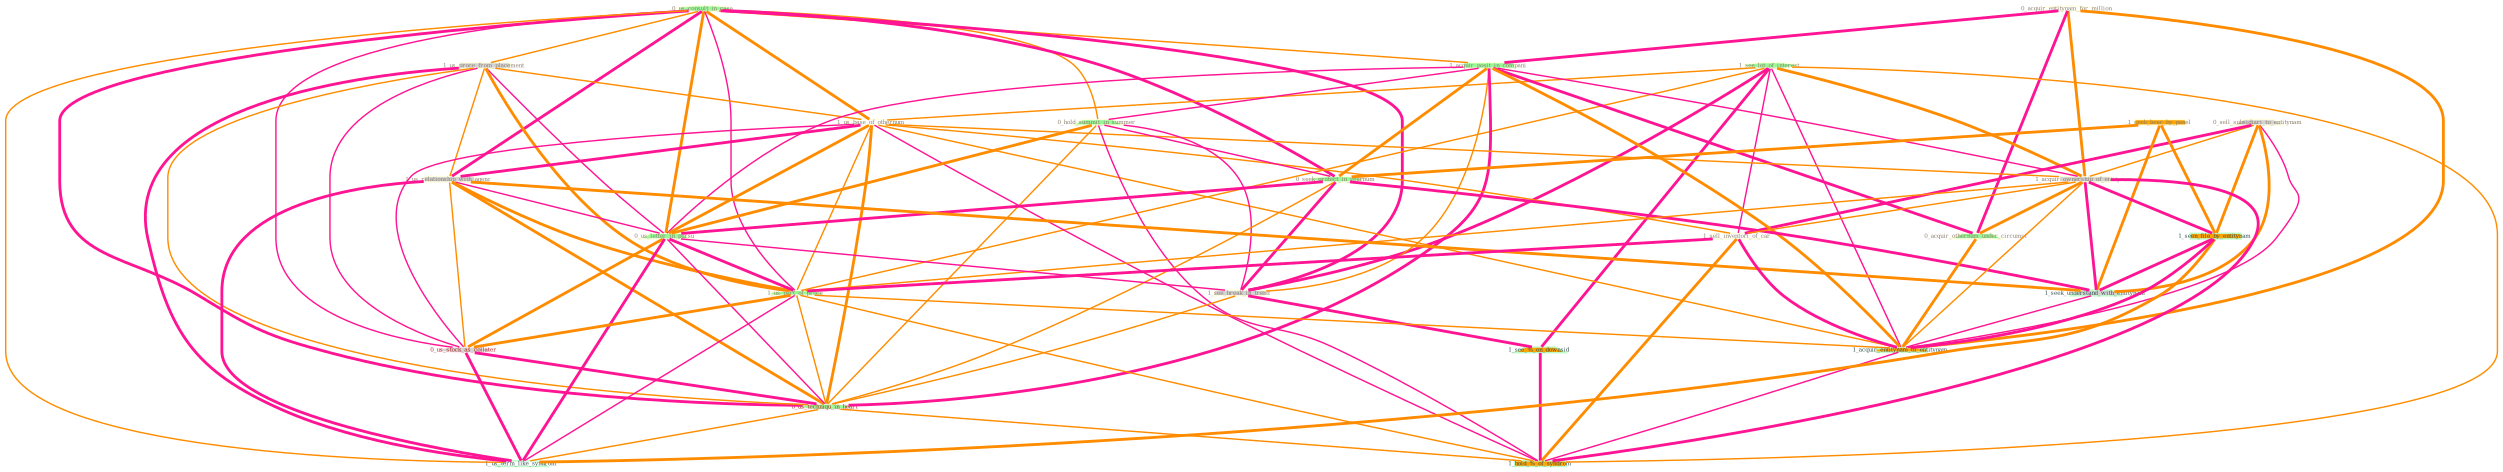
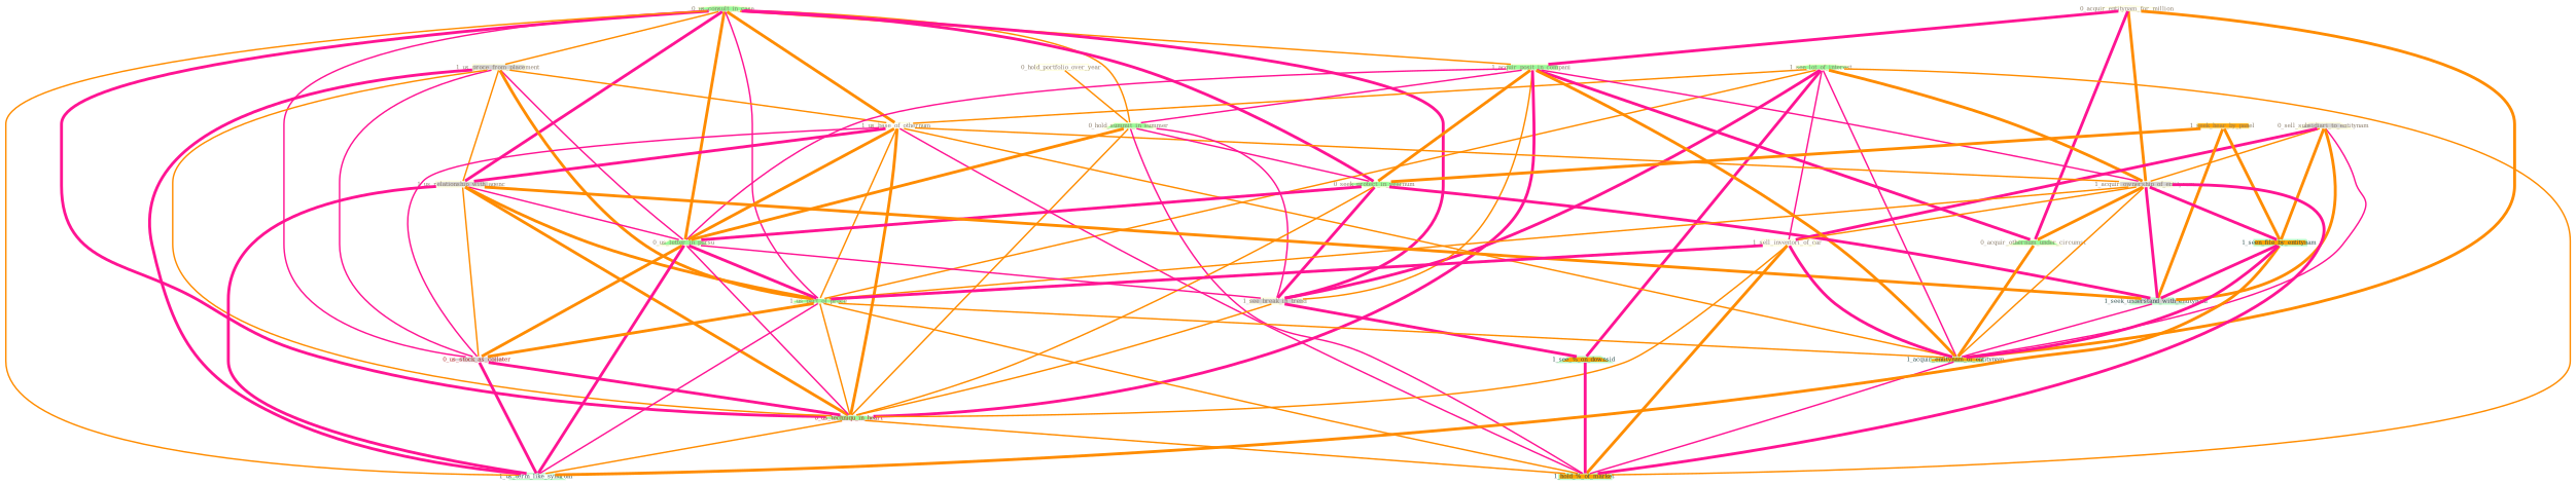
  graph {
    node [color="#ffffe0" fillcolor=palegreen fixedsize=true fontcolor="#8b7d6b" fontsize=4 shape=note style=filled]
    edge [color=darkorange style=bold w=1]
    "0_us_consult_in_case " [height=.06 shape=octagon width=.5]
    "0_acquir_entitynam_for_million " [fillcolor=white height=.06 shape=house width=.5]
+   "0_hold_portfolio_over_year " [fillcolor=white height=.06 width=.5]
    "1_see_lot_of_interest " [height=.06 shape=octagon width=.5]
    "0_sell_subsidiari_to_entitynam " [fillcolor=lightgrey height=.06 shape=trapezium width=.5]
    "1_us_proce_from_placement " [fillcolor=lightgrey height=.06 width=.5]
    "1_acquir_posit_in_compani " [height=.06 width=.5]
    "1_seek_hear_by_panel " [fillcolor=orange height=.06 width=.5]
    "1_us_base_of_othernum " [fillcolor=white height=.06 shape=octagon width=.5]
    "0_hold_summit_in_summer " [height=.06 shape=trapezium width=.5]
    "0_seek_protect_in_yearnum " [height=.06 shape=octagon width=.5]
    "1_acquir_ownership_of_entitynam " [fillcolor=lightgrey height=.06 width=.5]
    "1_us_relationship_with_agenc " [fillcolor=lightgrey height=.06 width=.5]
    "0_us_letter_in_pursu " [height=.06 shape=trapezium width=.5]
    "1_see_break_in_trend " [fillcolor=lightgrey height=.06 width=.5]
    "1_sell_inventori_of_car " [fillcolor=white height=.06 width=.5]
    "0_acquir_othernum_under_circumst " [height=.06 shape=trapezium width=.5]
    "1_us_part_of_proce " [height=.06 shape=house width=.5]
    "0_us_stock_as_collater " [color="#fff0f5" fillcolor=lightgrey fontcolor="#b22222" height=.06 shape=octagon width=.5]
    "0_us_techniqu_in_heart " [color="#fff0f5" fontcolor="#b22222" height=.06 shape=octagon width=.5]
    "1_us_term_like_syndrom " [color="#BDFCC9" fillcolor=white fontcolor="#2f4f4f" height=.06 shape=trapezium width=.5]
    "1_acquir_entitynam_of_entitynam " [color="#BDFCC9" fillcolor=orange fontcolor="#2f4f4f" height=.06 shape=house width=.5]
-   "1_hold_%_of_market " [color="#BDFCC9" fillcolor=orange fontcolor="#2f4f4f" height=.06 width=.5 label="1_hold_%_of_syndrom"]
+   "1_hold_%_of_market " [color="#BDFCC9" fillcolor=orange fontcolor="#2f4f4f" height=.06 width=.5]
    "1_see_%_on_downsid " [color="#BDFCC9" fillcolor=orange fontcolor="#2f4f4f" height=.06 shape=trapezium width=.5]
    "1_seen_file_by_entitynam " [color="#BDFCC9" fillcolor=orange fontcolor="#2f4f4f" height=.06 width=.5]
    "1_seek_understand_with_entitynam " [color="#BDFCC9" fillcolor=lightgrey fontcolor="#2f4f4f" height=.06 shape=trapezium width=.5]
    subgraph sub_1 {
      "0_us_consult_in_case "
      "0_acquir_entitynam_for_million "
+     "0_hold_portfolio_over_year "
      "1_see_lot_of_interest "
      "0_sell_subsidiari_to_entitynam "
      "1_us_proce_from_placement "
      "1_acquir_posit_in_compani "
      "1_seek_hear_by_panel "
      "1_us_base_of_othernum "
      "0_hold_summit_in_summer "
      "0_seek_protect_in_yearnum "
      "1_acquir_ownership_of_entitynam "
      "1_us_relationship_with_agenc "
      "0_us_letter_in_pursu "
      "1_see_break_in_trend "
      "1_sell_inventori_of_car "
      "0_acquir_othernum_under_circumst "
      "1_us_part_of_proce "
    }
    subgraph sub_2 {
      "0_us_stock_as_collater "
      "0_us_techniqu_in_heart "
    }
    "0_us_consult_in_case " -- "1_us_proce_from_placement " [style=solid]
    "0_us_consult_in_case " -- "1_acquir_posit_in_compani " [style=solid]
    "0_us_consult_in_case " -- "1_us_base_of_othernum "
    "0_us_consult_in_case " -- "0_hold_summit_in_summer " [style=solid]
    "0_us_consult_in_case " -- "0_seek_protect_in_yearnum " [color=deeppink]
    "0_us_consult_in_case " -- "1_us_relationship_with_agenc " [color=deeppink]
    "0_us_consult_in_case " -- "0_us_letter_in_pursu " [w=2]
    "0_us_consult_in_case " -- "1_see_break_in_trend " [color=deeppink]
    "0_us_consult_in_case " -- "1_us_part_of_proce " [color=deeppink style=solid]
    "0_us_consult_in_case " -- "0_us_stock_as_collater " [color=deeppink style=solid]
    "0_us_consult_in_case " -- "0_us_techniqu_in_heart " [color=deeppink w=2]
    "0_us_consult_in_case " -- "1_us_term_like_syndrom " [style=solid]
    "0_acquir_entitynam_for_million " -- "1_acquir_posit_in_compani " [color=deeppink]
    "0_acquir_entitynam_for_million " -- "1_acquir_ownership_of_entitynam "
    "0_acquir_entitynam_for_million " -- "0_acquir_othernum_under_circumst " [color=deeppink]
    "0_acquir_entitynam_for_million " -- "1_acquir_entitynam_of_entitynam " [w=2]
+   "0_hold_portfolio_over_year " -- "0_hold_summit_in_summer " [style=solid]
    "1_see_lot_of_interest " -- "1_us_base_of_othernum " [style=solid]
    "1_see_lot_of_interest " -- "1_acquir_ownership_of_entitynam "
    "1_see_lot_of_interest " -- "1_see_break_in_trend " [color=deeppink]
    "1_see_lot_of_interest " -- "1_sell_inventori_of_car " [color=deeppink style=solid]
    "1_see_lot_of_interest " -- "1_us_part_of_proce " [style=solid]
    "1_see_lot_of_interest " -- "1_acquir_entitynam_of_entitynam " [color=deeppink style=solid]
    "1_see_lot_of_interest " -- "1_hold_%_of_market " [style=solid]
    "1_see_lot_of_interest " -- "1_see_%_on_downsid " [color=deeppink]
    "0_sell_subsidiari_to_entitynam " -- "1_acquir_ownership_of_entitynam " [style=solid]
    "0_sell_subsidiari_to_entitynam " -- "1_sell_inventori_of_car " [color=deeppink]
    "0_sell_subsidiari_to_entitynam " -- "1_acquir_entitynam_of_entitynam " [color=deeppink style=solid]
    "0_sell_subsidiari_to_entitynam " -- "1_seen_file_by_entitynam "
    "0_sell_subsidiari_to_entitynam " -- "1_seek_understand_with_entitynam "
    "1_us_proce_from_placement " -- "1_us_base_of_othernum " [style=solid]
    "1_us_proce_from_placement " -- "1_us_relationship_with_agenc " [style=solid]
    "1_us_proce_from_placement " -- "0_us_letter_in_pursu " [color=deeppink style=solid]
    "1_us_proce_from_placement " -- "1_us_part_of_proce "
    "1_us_proce_from_placement " -- "0_us_stock_as_collater " [color=deeppink style=solid]
    "1_us_proce_from_placement " -- "0_us_techniqu_in_heart " [style=solid]
    "1_us_proce_from_placement " -- "1_us_term_like_syndrom " [color=deeppink]
    "1_acquir_posit_in_compani " -- "0_hold_summit_in_summer " [color=deeppink style=solid]
    "1_acquir_posit_in_compani " -- "0_seek_protect_in_yearnum "
    "1_acquir_posit_in_compani " -- "1_acquir_ownership_of_entitynam " [color=deeppink style=solid]
    "1_acquir_posit_in_compani " -- "0_us_letter_in_pursu " [color=deeppink style=solid]
    "1_acquir_posit_in_compani " -- "1_see_break_in_trend " [style=solid]
    "1_acquir_posit_in_compani " -- "0_acquir_othernum_under_circumst " [color=deeppink]
    "1_acquir_posit_in_compani " -- "0_us_techniqu_in_heart " [color=deeppink]
    "1_acquir_posit_in_compani " -- "1_acquir_entitynam_of_entitynam "
    "1_seek_hear_by_panel " -- "0_seek_protect_in_yearnum "
    "1_seek_hear_by_panel " -- "1_seen_file_by_entitynam "
    "1_seek_hear_by_panel " -- "1_seek_understand_with_entitynam "
    "1_us_base_of_othernum " -- "1_acquir_ownership_of_entitynam " [style=solid]
    "1_us_base_of_othernum " -- "1_us_relationship_with_agenc " [color=deeppink]
    "1_us_base_of_othernum " -- "0_us_letter_in_pursu "
-   "1_us_base_of_othernum " -- "1_sell_inventori_of_car " [style=solid]
+   "0_us_techniqu_in_heart " -- "1_sell_inventori_of_car " [style=solid]
    "1_us_base_of_othernum " -- "1_us_part_of_proce " [style=solid w=2]
    "1_us_base_of_othernum " -- "0_us_stock_as_collater " [color=deeppink style=solid]
    "1_us_base_of_othernum " -- "0_us_techniqu_in_heart "
    "1_us_base_of_othernum " -- "1_acquir_entitynam_of_entitynam " [style=solid]
    "1_us_base_of_othernum " -- "1_hold_%_of_market " [color=deeppink style=solid]
    "0_hold_summit_in_summer " -- "0_seek_protect_in_yearnum " [color=deeppink style=solid]
    "0_hold_summit_in_summer " -- "0_us_letter_in_pursu "
    "0_hold_summit_in_summer " -- "1_see_break_in_trend " [color=deeppink style=solid]
    "0_hold_summit_in_summer " -- "0_us_techniqu_in_heart " [style=solid]
    "0_hold_summit_in_summer " -- "1_hold_%_of_market " [color=deeppink style=solid]
    "0_seek_protect_in_yearnum " -- "0_us_letter_in_pursu " [color=deeppink]
    "0_seek_protect_in_yearnum " -- "1_see_break_in_trend " [color=deeppink]
    "0_seek_protect_in_yearnum " -- "0_us_techniqu_in_heart " [style=solid]
    "0_seek_protect_in_yearnum " -- "1_seek_understand_with_entitynam " [color=deeppink]
    "1_acquir_ownership_of_entitynam " -- "1_sell_inventori_of_car " [style=solid]
    "1_acquir_ownership_of_entitynam " -- "0_acquir_othernum_under_circumst "
    "1_acquir_ownership_of_entitynam " -- "1_us_part_of_proce " [style=solid]
    "1_acquir_ownership_of_entitynam " -- "1_acquir_entitynam_of_entitynam " [style=solid w=3]
    "1_acquir_ownership_of_entitynam " -- "1_hold_%_of_market " [color=deeppink]
    "1_acquir_ownership_of_entitynam " -- "1_seen_file_by_entitynam " [color=deeppink]
    "1_acquir_ownership_of_entitynam " -- "1_seek_understand_with_entitynam " [color=deeppink]
    "1_us_relationship_with_agenc " -- "0_us_letter_in_pursu " [color=deeppink style=solid]
    "1_us_relationship_with_agenc " -- "1_us_part_of_proce "
    "1_us_relationship_with_agenc " -- "0_us_stock_as_collater " [style=solid]
    "1_us_relationship_with_agenc " -- "0_us_techniqu_in_heart "
    "1_us_relationship_with_agenc " -- "1_us_term_like_syndrom " [color=deeppink]
    "1_us_relationship_with_agenc " -- "1_seek_understand_with_entitynam "
    "0_us_letter_in_pursu " -- "1_see_break_in_trend " [color=deeppink style=solid]
    "0_us_letter_in_pursu " -- "1_us_part_of_proce " [color=deeppink]
    "0_us_letter_in_pursu " -- "0_us_stock_as_collater "
    "0_us_letter_in_pursu " -- "0_us_techniqu_in_heart " [color=deeppink style=solid w=2]
    "0_us_letter_in_pursu " -- "1_us_term_like_syndrom " [color=deeppink]
    "1_see_break_in_trend " -- "0_us_techniqu_in_heart " [style=solid]
    "1_see_break_in_trend " -- "1_see_%_on_downsid " [color=deeppink]
    "1_sell_inventori_of_car " -- "1_us_part_of_proce " [color=deeppink]
    "1_sell_inventori_of_car " -- "1_acquir_entitynam_of_entitynam " [color=deeppink]
    "1_sell_inventori_of_car " -- "1_hold_%_of_market "
    "0_acquir_othernum_under_circumst " -- "1_acquir_entitynam_of_entitynam "
    "1_us_part_of_proce " -- "0_us_stock_as_collater "
    "1_us_part_of_proce " -- "0_us_techniqu_in_heart " [style=solid]
    "1_us_part_of_proce " -- "1_us_term_like_syndrom " [color=deeppink style=solid]
    "1_us_part_of_proce " -- "1_acquir_entitynam_of_entitynam " [style=solid]
    "1_us_part_of_proce " -- "1_hold_%_of_market " [style=solid]
    "0_us_stock_as_collater " -- "0_us_techniqu_in_heart " [color=deeppink]
    "0_us_stock_as_collater " -- "1_us_term_like_syndrom " [color=deeppink]
    "0_us_techniqu_in_heart " -- "1_us_term_like_syndrom " [style=solid]
    "0_us_techniqu_in_heart " -- "1_hold_%_of_market " [style=solid]
    "1_acquir_entitynam_of_entitynam " -- "1_hold_%_of_market " [color=deeppink style=solid]
    "1_see_%_on_downsid " -- "1_hold_%_of_market " [color=deeppink]
    "1_seen_file_by_entitynam " -- "1_us_term_like_syndrom "
    "1_seen_file_by_entitynam " -- "1_acquir_entitynam_of_entitynam " [color=deeppink]
    "1_seen_file_by_entitynam " -- "1_seek_understand_with_entitynam " [color=deeppink]
    "1_seek_understand_with_entitynam " -- "1_acquir_entitynam_of_entitynam " [color=deeppink style=solid]
  }
